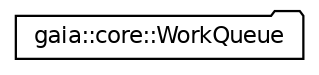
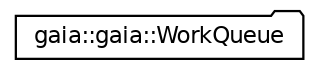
  digraph {
    rankdir=TB
-   n1 [color=black fillcolor=white fontname=Helvetica fontsize=10 height=0.2 label="gaia::core::WorkQueue" shape=folder style=filled width=0.4]
+   n1 [color=black fillcolor=white fontname=Helvetica fontsize=10 height=0.2 label="gaia::gaia::WorkQueue" shape=folder style=filled width=0.4]
  }
